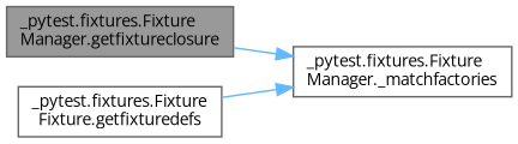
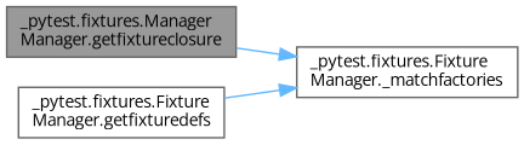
  digraph {
    fontname="Open Sans"
    rankdir=LR
    node [color=grey40 fillcolor=white fontname="Open Sans" fontsize=10 shape=box style=filled]
    edge [color=steelblue1 fontname="Open Sans" fontsize=10 labelfontname=Helvetica labelfontsize=10 style=solid]
-   n1 [color=gray40 fillcolor=grey60 fontcolor=black height=0.2 label="_pytest.fixtures.Fixture\lManager.getfixtureclosure" width=0.4]
+   n1 [color=gray40 fillcolor=grey60 fontcolor=black height=0.2 label="_pytest.fixtures.Manager\lManager.getfixtureclosure" width=0.4]
    n2 [height=0.2 label="_pytest.fixtures.Fixture\lManager._matchfactories" width=0.4]
-   n3 [height=0.2 label="_pytest.fixtures.Fixture\lFixture.getfixturedefs" width=0.4]
+   n3 [height=0.2 label="_pytest.fixtures.Fixture\lManager.getfixturedefs" width=0.4]
    n1 -> n2
    n3 -> n2
  }
